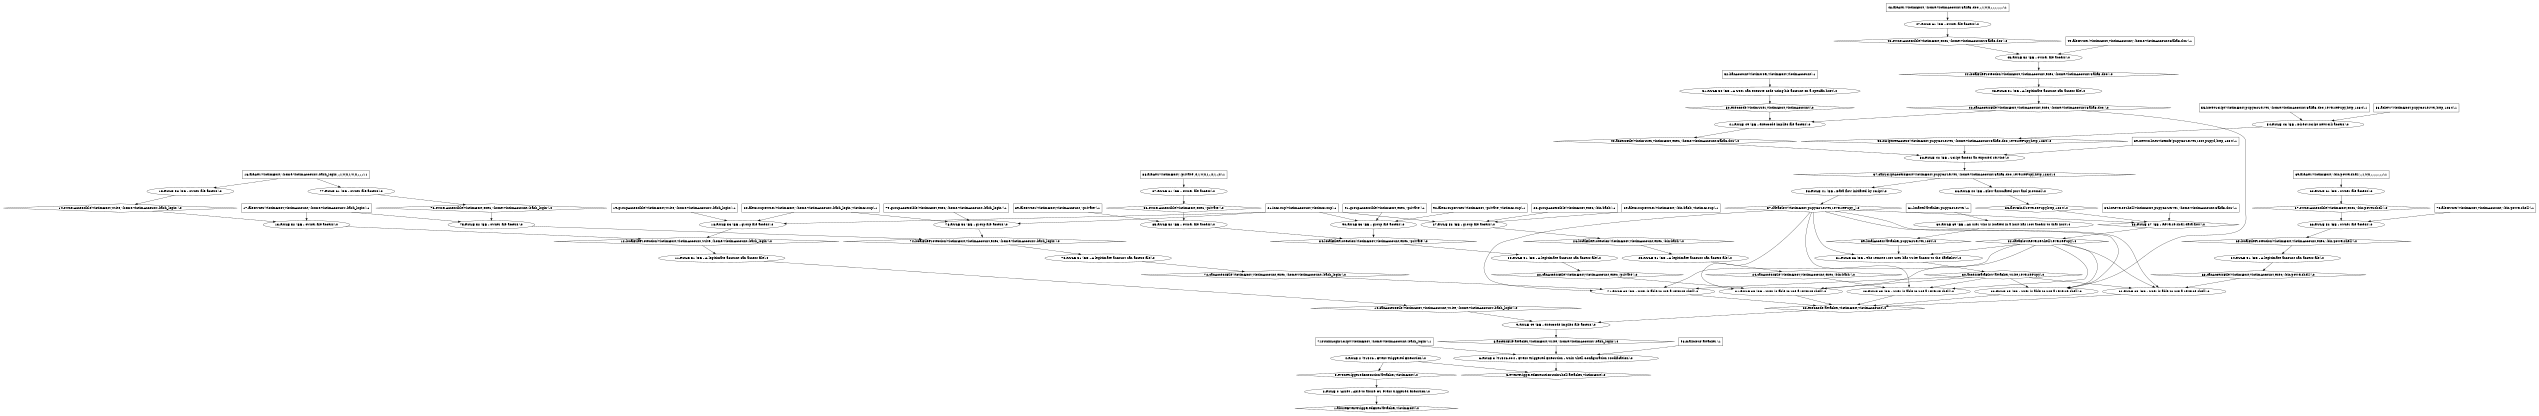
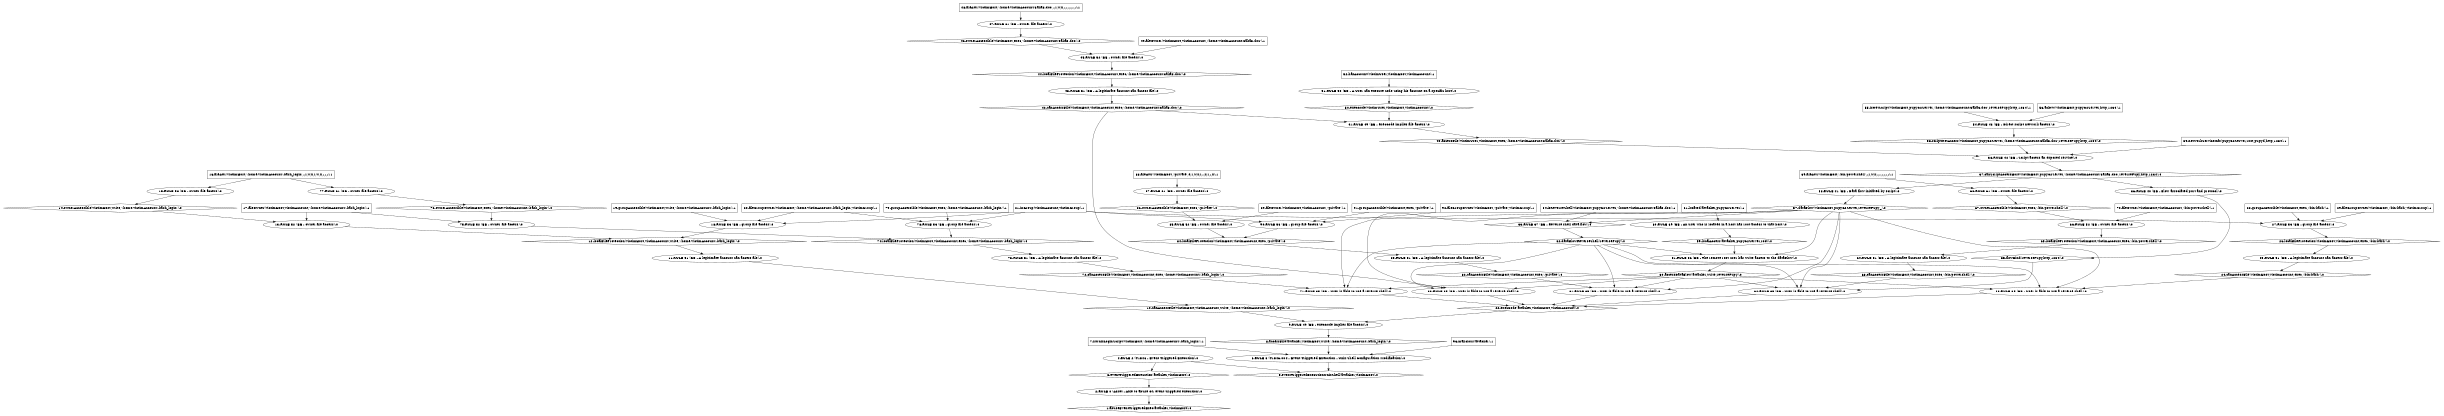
  digraph {
    node [shape=ellipse]
    n1 [label="1:abuseEventTriggeredExec(attacker,victimHost):0" shape=diamond]
    n2 [label="2:RULE 0 (Asset - Able to abuse OS event triggered execution):0"]
    n3 [label="3:eventTriggeredExecution(attacker,victimHost):0" shape=diamond]
    n4 [label="4:RULE 2 (T1546 - Event Triggered Execution):0"]
    n5 [label="5:eventTriggeredExecutionUnixShell(attacker,victimHost):0" shape=diamond]
    n6 [label="6:RULE 3 (T1546.004 - Event Triggered Execution - Unix Shell Configuration Modification):0"]
    n7 [label="7:isUnixLoginScript(victimHost,'/home/victimAccount/.bash_login'):1" shape=box]
    n8 [label="8:accessFile(attacker,victimHost,write,'/home/victimAccount/.bash_login'):0" shape=diamond]
    n9 [label="9:RULE 49 (BB - execCode implies file access):0"]
    n10 [label="10:canAccessFile(victimHost,victimAccount,write,'/home/victimAccount/.bash_login'):0" shape=diamond]
    n11 [label="11:RULE 51 (BB - A legitimate account can access file):0"]
    n12 [label="12:localFileProtection(victimHost,victimAccount,write,'/home/victimAccount/.bash_login'):0" shape=diamond]
    n13 [label="13:RULE 52 (BB - owner file access):0"]
    n14 [label="14:ownerAccessible(victimHost,write,'/home/victimAccount/.bash_login'):0" shape=diamond]
    n15 [label="15:RULE 58 (BB - owner file access):0"]
    n16 [label="16:fileAttr(victimHost,'/home/victimAccount/.bash_login',-,r,w,x,r,w,x,-,-,-):1" shape=box]
    n17 [label="77:RULE 61 (BB - owner file access):0"]
    n18 [label="76:ownerAccessible(victimHost,exec,'/home/victimAccount/.bash_login'):0" shape=diamond]
    n19 [label="17:fileOwner(victimHost,victimAccount,'/home/victimAccount/.bash_login'):1" shape=box]
    n20 [label="75:RULE 52 (BB - owner file access):0"]
    n21 [label="74:localFileProtection(victimHost,victimAccount,exec,'/home/victimAccount/.bash_login'):0" shape=diamond]
    n22 [label="18:RULE 53 (BB - group file access):0"]
    n23 [label="19:groupAccessible(victimHost,write,'/home/victimAccount/.bash_login'):1" shape=box]
    n24 [label="20:fileGroupOwner(victimHost,'/home/victimAccount/.bash_login',victimGroup):1" shape=box]
    n25 [label="78:RULE 53 (BB - group file access):0"]
    n26 [label="21:inGroup(victimAccount,victimGroup):1" shape=box]
    n27 [label="27:RULE 53 (BB - group file access):0"]
    n28 [label="90:RULE 53 (BB - group file access):0"]
    n29 [label="26:localFileProtection(victimHost,victimAccount,exec,'/bin/bash'):0" shape=diamond]
    n30 [label="84:localFileProtection(victimHost,victimAccount,exec,'/private'):0" shape=diamond]
    n31 [label="22:execCode(attacker,victimHost,victimAccount):0" shape=diamond]
    n32 [label="23:RULE 35 (BB - User is able to use a reverse shell):0"]
    n33 [label="24:canAccessFile(victimHost,victimAccount,exec,'/bin/bash'):0" shape=diamond]
    n34 [label="25:RULE 51 (BB - A legitimate account can access file):0"]
    n35 [label="28:groupAccessible(victimHost,exec,'/bin/bash'):1" shape=box]
    n36 [label="29:fileGroupOwner(victimHost,'/bin/bash',victimGroup):1" shape=box]
    n37 [label="30:accessDataFlow(attacker,write,reversePupy):0" shape=diamond]
    n38 [label="62:RULE 35 (BB - User is able to use a reverse shell):0"]
    n39 [label="71:RULE 35 (BB - User is able to use a reverse shell):0"]
    n40 [label="80:RULE 35 (BB - User is able to use a reverse shell):0"]
    n41 [label="81:RULE 35 (BB - User is able to use a reverse shell):0"]
    n42 [label="31:RULE 36 (BB - The remote root user has write access to the dataFlow):0"]
    n43 [label="32:dataFlowReverseShell(reversePupy):0" shape=diamond]
    n44 [label="33:RULE 37 (BB - Reverse shell data flow):0" shape=diamond]
    n45 [label="34:isReverseShell(victimHost,pupyC2Server,'/home/victimAccount/3aka3.doc'):1" shape=box]
    n46 [label="35:flowBind(reversePupy,http,1234):0" shape=diamond]
    n47 [label="36:RULE 40 (BB - Flow associated port and protocol):0"]
    n48 [label="37:canScriptAccessHost(victimHost,pupyC2Server,'/home/victimAccount/3aka3.doc',reversePupy,http,1234):0" shape=diamond]
    n49 [label="58:RULE 41 (BB - Data flow initiated by script):0"]
    n50 [label="57:dataFlow(victimHost,pupyC2Server,reversePupy,_):0" shape=diamond]
    n51 [label="38:RULE 42 (BB - Script access an exposed service):0"]
    n52 [label="39:networkServiceInfo(pupyC2Server,root,pupyd,http,1234):1" shape=box]
    n53 [label="40:accessFile(victimUser,victimHost,exec,'/home/victimAccount/3aka3.doc'):0" shape=diamond]
    n54 [label="41:RULE 49 (BB - execCode implies file access):0"]
    n55 [label="42:canAccessFile(victimHost,victimAccount,exec,'/home/victimAccount/3aka3.doc'):0" shape=diamond]
    n56 [label="43:RULE 51 (BB - A legitimate account can access file):0"]
    n57 [label="44:localFileProtection(victimHost,victimAccount,exec,'/home/victimAccount/3aka3.doc'):0" shape=diamond]
    n58 [label="45:RULE 52 (BB - owner file access):0"]
    n59 [label="46:ownerAccessible(victimHost,exec,'/home/victimAccount/3aka3.doc'):0" shape=diamond]
    n60 [label="47:RULE 61 (BB - owner file access):0"]
    n61 [label="48:fileAttr(victimHost,'/home/victimAccount/3aka3.doc',-,r,w,x,-,-,-,-,-,-):1" shape=box]
    n62 [label="49:fileOwner(victimHost,victimAccount,'/home/victimAccount/3aka3.doc'):1" shape=box]
    n63 [label="50:execCode(victimUser,victimHost,victimAccount):0" shape=diamond]
    n64 [label="51:RULE 50 (BB - A User can execute code using his account on a specific host):0"]
    n65 [label="52:hasAccount(victimUser,victimHost,victimAccount):1" shape=box]
    n66 [label="53:scriptNetAccess(victimHost,pupyC2Server,'/home/victimAccount/3aka3.doc',reversePupy,http,1234):0" shape=diamond]
    n67 [label="54:RULE 43 (BB - Direct script network access):0"]
    n68 [label="55:isNetScript(victimHost,pupyC2Server,'/home/victimAccount/3aka3.doc',reversePupy,http,1234):1" shape=box]
    n69 [label="56:aclNW(victimHost,pupyC2Server,http,1234):1" shape=box]
    n70 [label="59:localAccess(attacker,pupyC2Server,root):0" shape=diamond]
    n71 [label="60:RULE 69 (BB - An user who is located in a host has root access to that host):0"]
    n72 [label="61:located(attacker,pupyC2Server):1" shape=box]
    n73 [label="63:canAccessFile(victimHost,victimAccount,exec,'/bin/powershell'):0" shape=diamond]
    n74 [label="64:RULE 51 (BB - A legitimate account can access file):0"]
    n75 [label="65:localFileProtection(victimHost,victimAccount,exec,'/bin/powershell'):0" shape=diamond]
    n76 [label="66:RULE 52 (BB - owner file access):0"]
    n77 [label="67:ownerAccessible(victimHost,exec,'/bin/powershell'):0" shape=diamond]
    n78 [label="68:RULE 61 (BB - owner file access):0"]
    n79 [label="69:fileAttr(victimHost,'/bin/powershell',-,r,w,x,-,-,-,-,-,-):1" shape=box]
    n80 [label="70:fileOwner(victimHost,victimAccount,'/bin/powershell'):1" shape=box]
    n81 [label="72:canAccessFile(victimHost,victimAccount,exec,'/home/victimAccount/.bash_login'):0" shape=diamond]
    n82 [label="73:RULE 51 (BB - A legitimate account can access file):0"]
    n83 [label="79:groupAccessible(victimHost,exec,'/home/victimAccount/.bash_login'):1" shape=box]
    n84 [label="82:canAccessFile(victimHost,victimAccount,exec,'/private'):0" shape=diamond]
    n85 [label="83:RULE 51 (BB - A legitimate account can access file):0"]
    n86 [label="85:RULE 52 (BB - owner file access):0"]
    n87 [label="86:ownerAccessible(victimHost,exec,'/private'):0" shape=diamond]
    n88 [label="87:RULE 61 (BB - owner file access):0"]
    n89 [label="88:fileAttr(victimHost,'/private',d,r,w,x,r,-,x,r,-,x):1" shape=box]
    n90 [label="89:fileOwner(victimHost,victimAccount,'/private'):1" shape=box]
    n91 [label="91:groupAccessible(victimHost,exec,'/private'):1" shape=box]
    n92 [label="92:fileGroupOwner(victimHost,'/private',victimGroup):1" shape=box]
    n93 [label="93:malicious(attacker):1" shape=box]
    n2 -> n1
    n3 -> n2
    n4 -> n3
    n4 -> n5
    n6 -> n5
    n7 -> n6
    n8 -> n6
    n9 -> n8
    n10 -> n9
    n11 -> n10
    n12 -> n11
    n13 -> n12
    n14 -> n13
    n15 -> n14
    n16 -> n15
    n16 -> n17
    n17 -> n18
    n18 -> n20
    n19 -> n13
    n19 -> n20
    n20 -> n21
    n21 -> n82
    n22 -> n12
    n23 -> n22
    n24 -> n22
    n24 -> n25
    n25 -> n21
    n26 -> n22
    n26 -> n25
    n26 -> n27
    n26 -> n28
    n27 -> n29
    n28 -> n30
    n29 -> n34
    n30 -> n85
    n31 -> n9
    n32 -> n31
    n33 -> n32
    n34 -> n33
    n35 -> n27
    n36 -> n27
    n37 -> n32
    n37 -> n38
    n37 -> n39
    n37 -> n40
    n37 -> n41
    n38 -> n31
    n39 -> n31
    n40 -> n31
    n41 -> n31
    n42 -> n37
    n43 -> n32
    n43 -> n38
    n43 -> n39
    n43 -> n40
    n43 -> n41
    n43 -> n42
    n44 -> n43
    n45 -> n44
-   n46 -> n44
+   n46 -> n38
    n47 -> n46
    n48 -> n47
    n48 -> n49
    n49 -> n50
    n50 -> n32
    n50 -> n38
    n50 -> n39
    n50 -> n40
    n50 -> n41
    n50 -> n42
    n50 -> n44
    n51 -> n48
    n52 -> n51
    n53 -> n51
    n54 -> n53
    n55 -> n40
    n55 -> n54
    n56 -> n55
    n57 -> n56
    n58 -> n57
    n59 -> n58
    n60 -> n59
    n61 -> n60
    n62 -> n58
    n63 -> n54
    n64 -> n63
    n65 -> n64
    n66 -> n51
    n67 -> n66
    n68 -> n67
    n69 -> n67
    n70 -> n42
    n71 -> n70
    n72 -> n71
    n73 -> n38
    n74 -> n73
    n75 -> n74
    n76 -> n75
    n77 -> n76
    n78 -> n77
    n79 -> n78
    n80 -> n76
    n81 -> n39
    n82 -> n81
    n83 -> n25
    n84 -> n41
    n85 -> n84
    n86 -> n30
    n87 -> n86
    n88 -> n87
    n89 -> n88
    n90 -> n86
    n91 -> n28
    n92 -> n28
    n93 -> n6
  }
